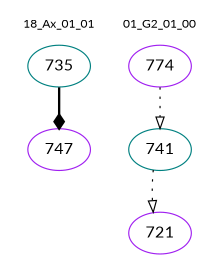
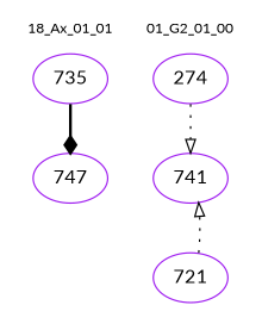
  digraph {
    fontname=Lato
    node [color=purple fontname=Lato]
    edge [arrowhead=onormal color=black fontname=Lato style=dotted]
-   n1 [color=teal label=735]
+   n1 [label=735]
    n2 [label=747]
-   n3 [color=teal label=741]
+   n3 [label=741]
    n4 [label=721]
-   n5 [label=774]
+   n5 [label=274]
    subgraph cluster_1 {
      color=white
      fontsize=10
      label="18_Ax_01_01"
      n1
      n2
    }
    subgraph cluster_2 {
      color=white
      fontsize=10
      label="01_G2_01_00"
      n3
      n4
      n5
    }
    n1 -> n2 [arrowhead=diamond style=bold]
-   n3 -> n4
+   n4 -> n3
    n5 -> n3
  }
